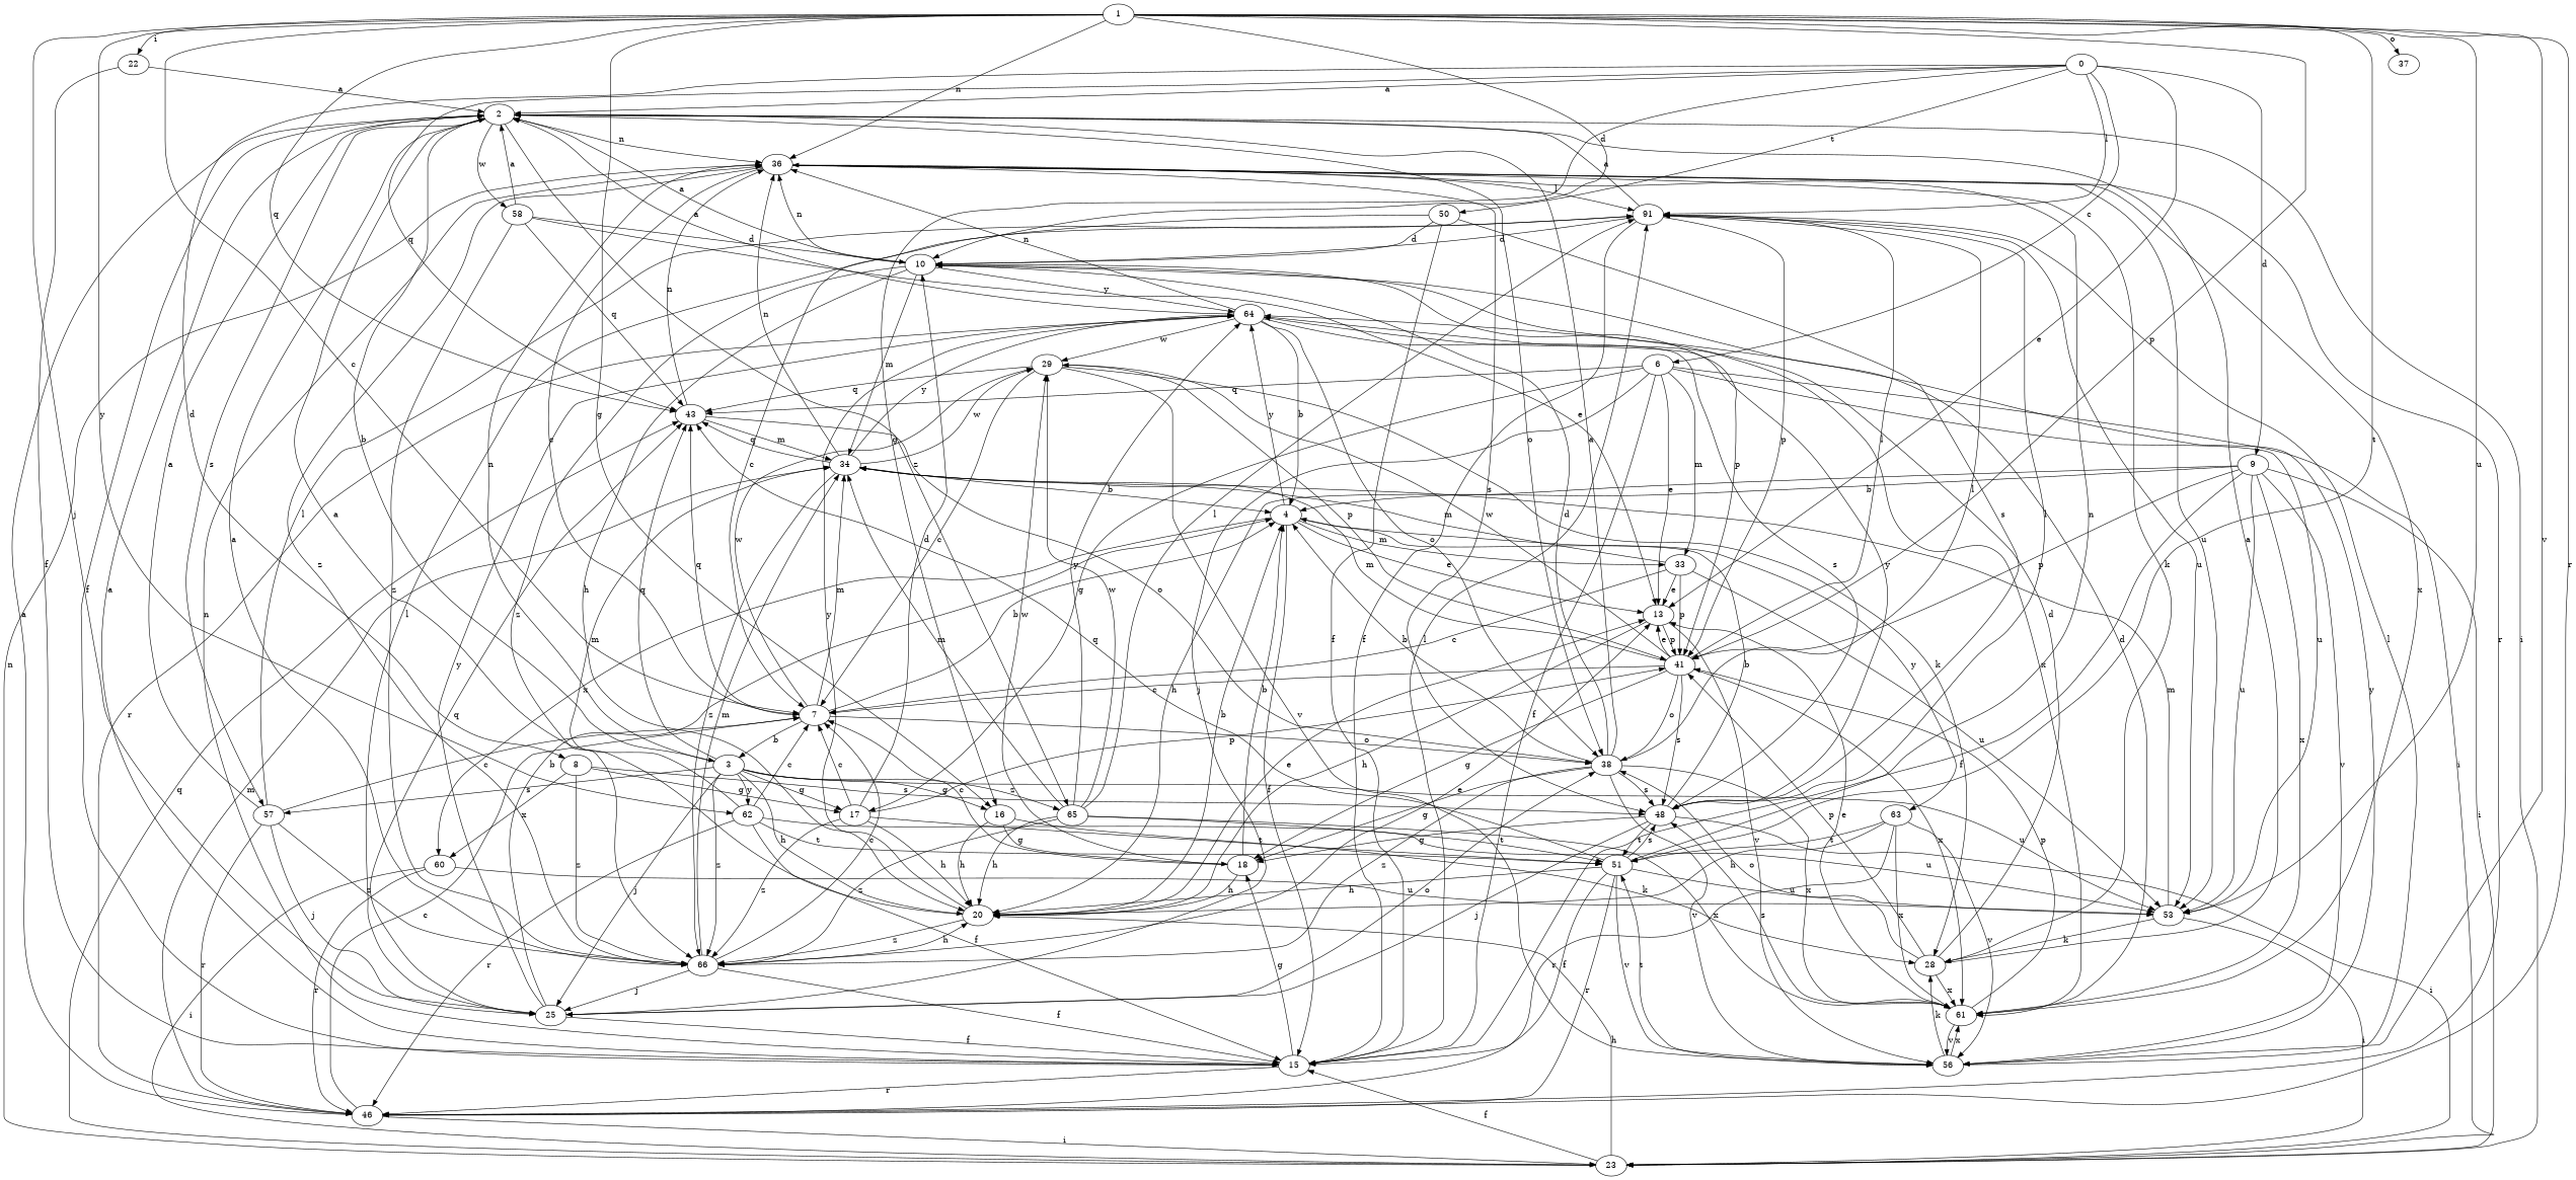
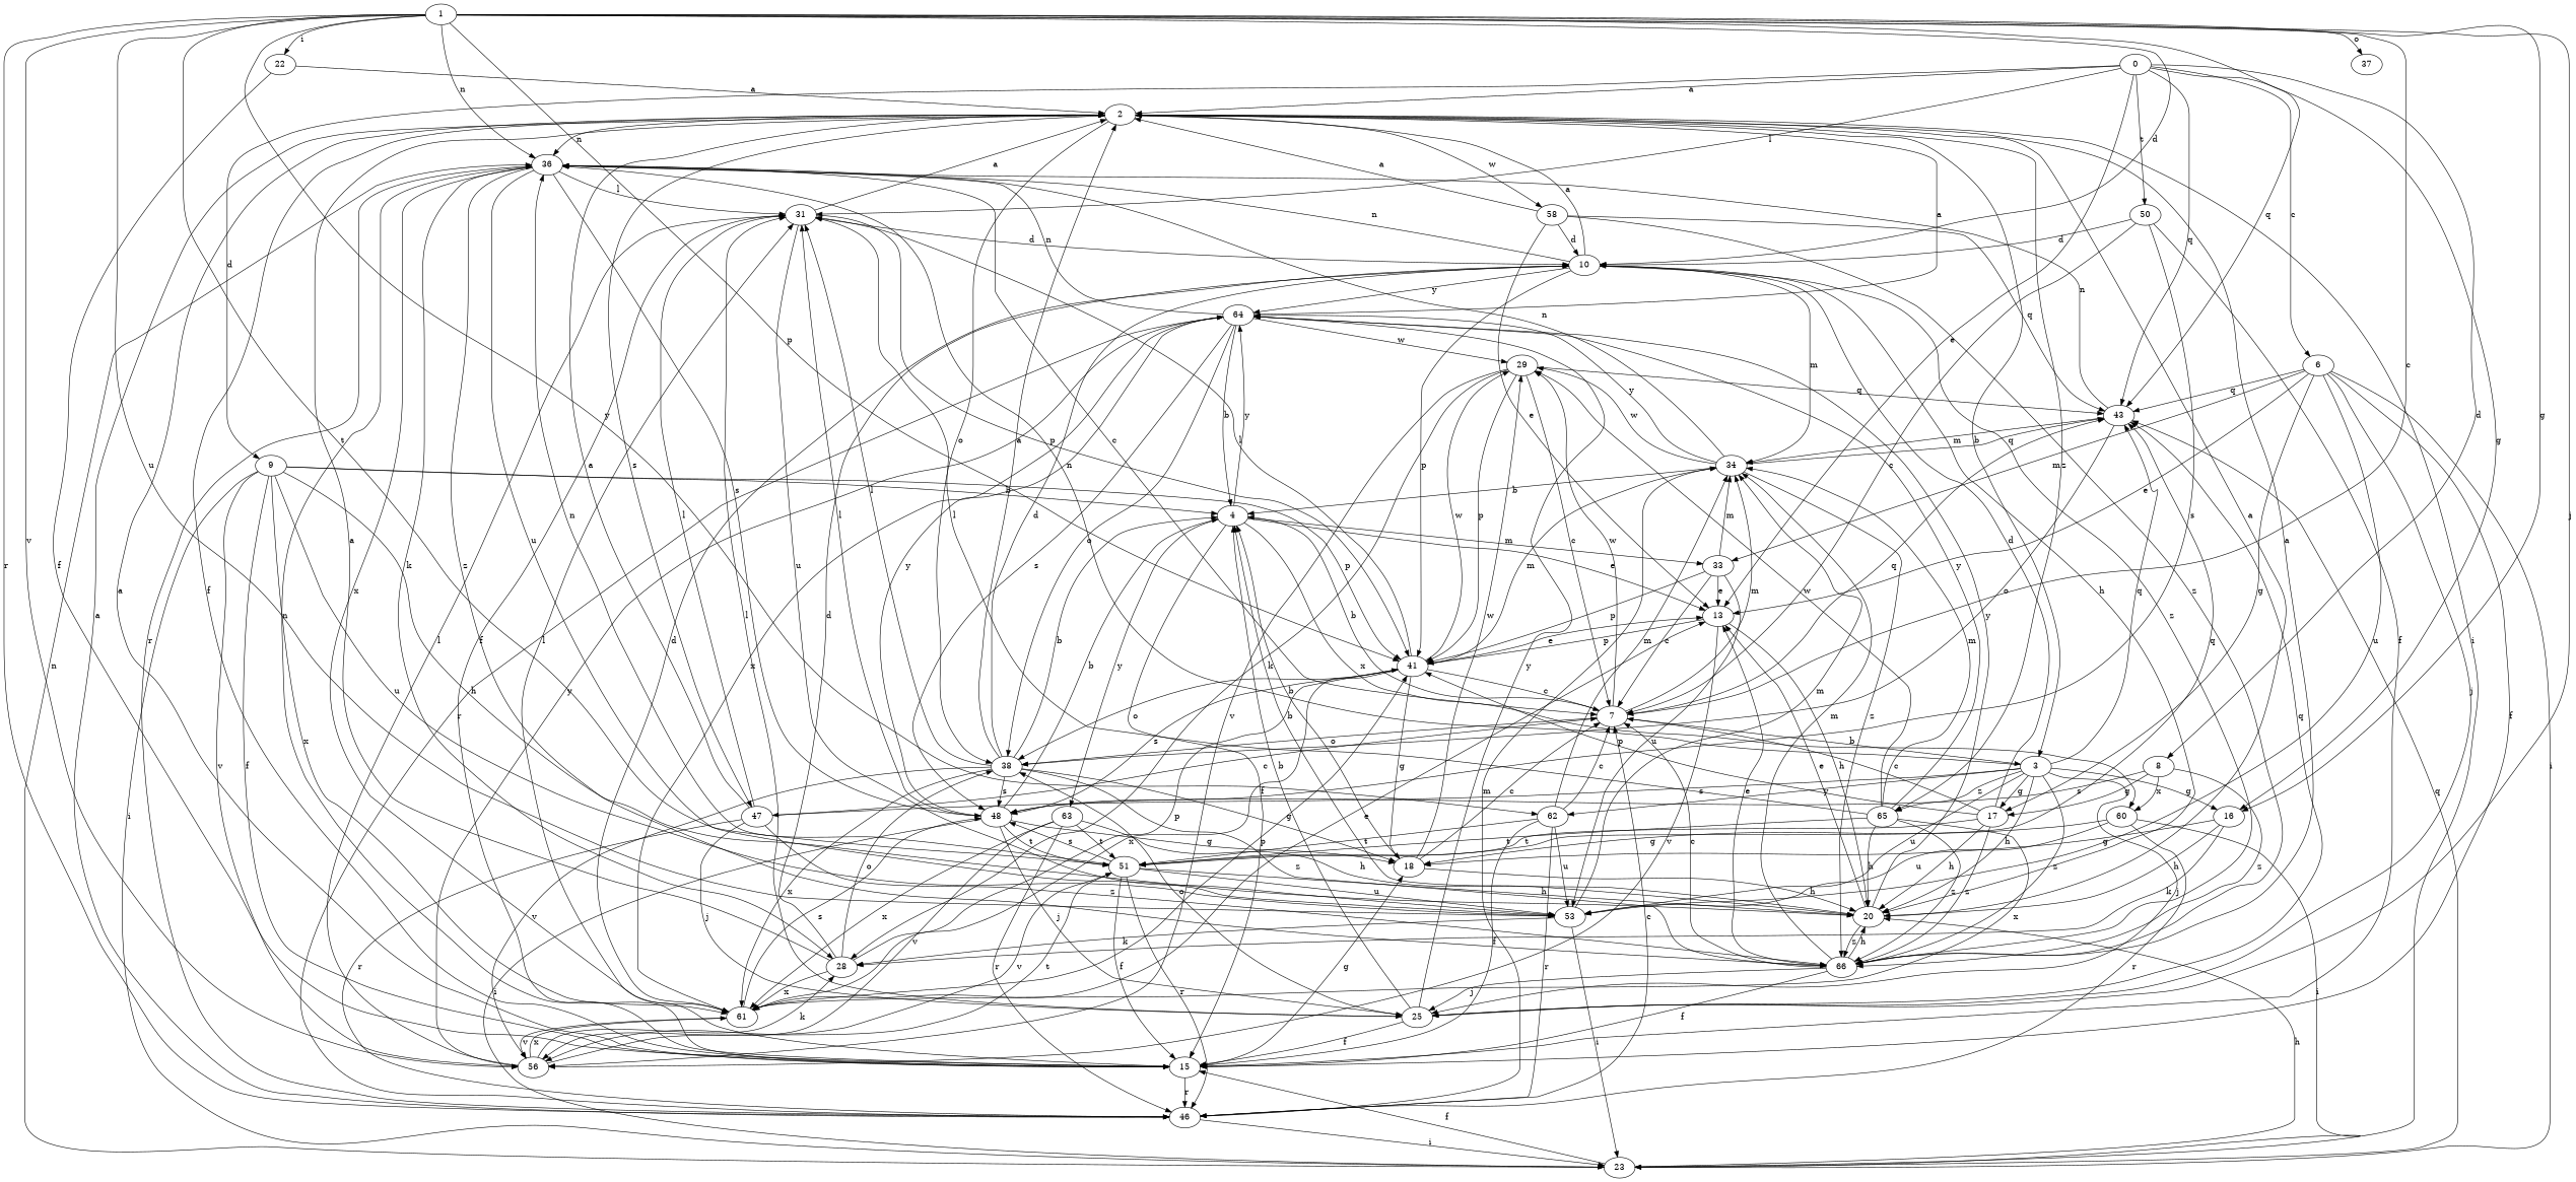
  strict digraph {
    0
    2
    6
    8
    9
    13
    16
-   31 [label=91]
+   31
    43
    50
    36
    3
    15
    23
    38
-   47 [label=57]
+   47
    58
    65
    25
    53
    17
    33
    66
    60
    48
    41
    56
    20
    4
    61
    18
    28
    10
    34
    7
    1
    22
    37
    46
    51
    62
    n42 [label=29]
    64
    63
    0 -> 2 [label=a]
    0 -> 6 [label=c]
    0 -> 8 [label=d]
    0 -> 9 [label=d]
    0 -> 13 [label=e]
    0 -> 16 [label=g]
    0 -> 31 [label=l]
    0 -> 43 [label=q]
    0 -> 50 [label=t]
    2 -> 36 [label=n]
    2 -> 3 [label=b]
    2 -> 15 [label=f]
    2 -> 23 [label=i]
    2 -> 38 [label=o]
    2 -> 47 [label=s]
    2 -> 58 [label=w]
    2 -> 65 [label=z]
    6 -> 13 [label=e]
    6 -> 43 [label=q]
    6 -> 15 [label=f]
    6 -> 23 [label=i]
    6 -> 25 [label=j]
    6 -> 53 [label=u]
    6 -> 17 [label=g]
    6 -> 33 [label=m]
    8 -> 17 [label=g]
    8 -> 66 [label=z]
    8 -> 60 [label=x]
    8 -> 48 [label=s]
    9 -> 15 [label=f]
    9 -> 23 [label=i]
    9 -> 53 [label=u]
    9 -> 41 [label=p]
    9 -> 56 [label=v]
    9 -> 20 [label=h]
    9 -> 4 [label=b]
    9 -> 61 [label=x]
    13 -> 41 [label=p]
    13 -> 56 [label=v]
    13 -> 20 [label=h]
    16 -> 20 [label=h]
    16 -> 18 [label=g]
    16 -> 28 [label=k]
    31 -> 2 [label=a]
    31 -> 15 [label=f]
    31 -> 53 [label=u]
    31 -> 41 [label=p]
    31 -> 10 [label=d]
    43 -> 36 [label=n]
    43 -> 38 [label=o]
    43 -> 34 [label=m]
    50 -> 15 [label=f]
    50 -> 48 [label=s]
    50 -> 10 [label=d]
    50 -> 7 [label=c]
    36 -> 31 [label=l]
    36 -> 53 [label=u]
    36 -> 66 [label=z]
    36 -> 48 [label=s]
    36 -> 61 [label=x]
    36 -> 28 [label=k]
    36 -> 7 [label=c]
    36 -> 46 [label=r]
    3 -> 16 [label=g]
    3 -> 43 [label=q]
    3 -> 36 [label=n]
    3 -> 47 [label=s]
    3 -> 65 [label=z]
    3 -> 25 [label=j]
    3 -> 53 [label=u]
    3 -> 17 [label=g]
    3 -> 66 [label=z]
    3 -> 20 [label=h]
    3 -> 62 [label=y]
    15 -> 2 [label=a]
    15 -> 31 [label=l]
    15 -> 36 [label=n]
    15 -> 18 [label=g]
    15 -> 46 [label=r]
    23 -> 43 [label=q]
    23 -> 36 [label=n]
    23 -> 15 [label=f]
    23 -> 20 [label=h]
    38 -> 2 [label=a]
    38 -> 31 [label=l]
    38 -> 66 [label=z]
    38 -> 48 [label=s]
    38 -> 56 [label=v]
    38 -> 4 [label=b]
    38 -> 61 [label=x]
    38 -> 18 [label=g]
    38 -> 10 [label=d]
    47 -> 2 [label=a]
    47 -> 31 [label=l]
    47 -> 25 [label=j]
    47 -> 66 [label=z]
    47 -> 7 [label=c]
    47 -> 46 [label=r]
    58 -> 2 [label=a]
    58 -> 13 [label=e]
    58 -> 43 [label=q]
    58 -> 66 [label=z]
    58 -> 10 [label=d]
    65 -> 31 [label=l]
    65 -> 66 [label=z]
    65 -> 20 [label=h]
    65 -> 61 [label=x]
    65 -> 34 [label=m]
    65 -> 51 [label=t]
    65 -> n42 [label=w]
    65 -> 64 [label=y]
    25 -> 31 [label=l]
    25 -> 43 [label=q]
    25 -> 15 [label=f]
    25 -> 38 [label=o]
    25 -> 4 [label=b]
    25 -> 64 [label=y]
    53 -> 23 [label=i]
    53 -> 28 [label=k]
    53 -> 34 [label=m]
    17 -> 66 [label=z]
    17 -> 41 [label=p]
    17 -> 20 [label=h]
    17 -> 10 [label=d]
    17 -> 7 [label=c]
    17 -> 51 [label=t]
    33 -> 13 [label=e]
    33 -> 53 [label=u]
    33 -> 41 [label=p]
    33 -> 34 [label=m]
    33 -> 7 [label=c]
    66 -> 2 [label=a]
    66 -> 13 [label=e]
    66 -> 15 [label=f]
    66 -> 25 [label=j]
    66 -> 20 [label=h]
    66 -> 34 [label=m]
    66 -> 7 [label=c]
    60 -> 23 [label=i]
    60 -> 53 [label=u]
+   60 -> 18 [label=g]
    60 -> 46 [label=r]
    48 -> 31 [label=l]
    48 -> 23 [label=i]
    48 -> 25 [label=j]
    48 -> 4 [label=b]
    48 -> 18 [label=g]
    48 -> 51 [label=t]
    48 -> 64 [label=y]
    41 -> 13 [label=e]
    41 -> 31 [label=l]
    41 -> 38 [label=o]
    41 -> 48 [label=s]
    41 -> 61 [label=x]
    41 -> 18 [label=g]
    41 -> 34 [label=m]
    41 -> 7 [label=c]
    41 -> n42 [label=w]
    56 -> 31 [label=l]
    56 -> 61 [label=x]
    56 -> 28 [label=k]
    56 -> 51 [label=t]
    56 -> 64 [label=y]
    20 -> 2 [label=a]
    20 -> 13 [label=e]
    20 -> 66 [label=z]
    20 -> 4 [label=b]
    20 -> 64 [label=y]
    4 -> 13 [label=e]
    4 -> 15 [label=f]
    4 -> 33 [label=m]
    4 -> 60 [label=x]
    4 -> 64 [label=y]
    4 -> 63 [label=y]
    61 -> 13 [label=e]
    61 -> 48 [label=s]
    61 -> 41 [label=p]
    61 -> 56 [label=v]
    61 -> 10 [label=d]
    18 -> 20 [label=h]
    18 -> 4 [label=b]
    18 -> 7 [label=c]
    18 -> n42 [label=w]
    28 -> 2 [label=a]
    28 -> 38 [label=o]
    28 -> 41 [label=p]
    28 -> 61 [label=x]
    28 -> 10 [label=d]
    10 -> 2 [label=a]
    10 -> 36 [label=n]
    10 -> 66 [label=z]
    10 -> 41 [label=p]
    10 -> 20 [label=h]
    10 -> 34 [label=m]
    10 -> 64 [label=y]
    34 -> 43 [label=q]
    34 -> 36 [label=n]
    34 -> 66 [label=z]
    34 -> 4 [label=b]
    34 -> n42 [label=w]
    34 -> 64 [label=y]
    7 -> 43 [label=q]
    7 -> 3 [label=b]
    7 -> 38 [label=o]
    7 -> 4 [label=b]
    7 -> 34 [label=m]
    7 -> n42 [label=w]
    1 -> 16 [label=g]
    1 -> 43 [label=q]
    1 -> 36 [label=n]
    1 -> 25 [label=j]
    1 -> 53 [label=u]
    1 -> 41 [label=p]
    1 -> 56 [label=v]
    1 -> 10 [label=d]
    1 -> 7 [label=c]
    1 -> 22 [label=i]
    1 -> 37 [label=o]
    1 -> 46 [label=r]
    1 -> 51 [label=t]
    1 -> 62 [label=y]
    22 -> 2 [label=a]
    22 -> 15 [label=f]
    46 -> 2 [label=a]
    46 -> 23 [label=i]
    46 -> 34 [label=m]
    46 -> 7 [label=c]
    51 -> 43 [label=q]
    51 -> 36 [label=n]
    51 -> 15 [label=f]
    51 -> 53 [label=u]
    51 -> 48 [label=s]
    51 -> 56 [label=v]
    51 -> 20 [label=h]
    51 -> 46 [label=r]
    62 -> 15 [label=f]
    62 -> 53 [label=u]
    62 -> 34 [label=m]
    62 -> 7 [label=c]
    62 -> 46 [label=r]
    62 -> 51 [label=t]
    n42 -> 43 [label=q]
    n42 -> 41 [label=p]
    n42 -> 56 [label=v]
    n42 -> 28 [label=k]
    n42 -> 7 [label=c]
    64 -> 2 [label=a]
    64 -> 36 [label=n]
    64 -> 38 [label=o]
    64 -> 48 [label=s]
    64 -> 4 [label=b]
    64 -> 61 [label=x]
    64 -> 46 [label=r]
    64 -> n42 [label=w]
    63 -> 56 [label=v]
    63 -> 20 [label=h]
    63 -> 61 [label=x]
    63 -> 46 [label=r]
    63 -> 51 [label=t]
  }
